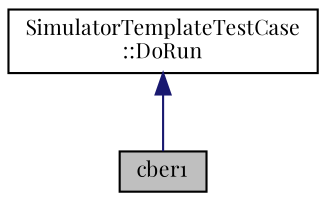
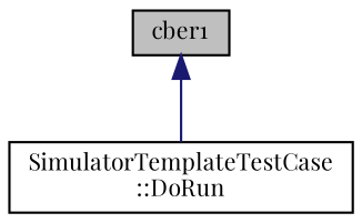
  digraph {
    rankdir=TB
    fontname="Playfair Display"
    node [color=black fontname="Playfair Display" fontsize=10 shape=record style=filled]
    n1 [fillcolor=grey75 fontcolor=black height=0.2 label=cber1 width=0.4]
    n2 [fillcolor=white height=0.2 label="SimulatorTemplateTestCase\l::DoRun" width=0.4]
-   n2 -> n1 [color=midnightblue dir=back fontname="Playfair Display" fontsize=10 labelfontname=Helvetica labelfontsize=10 style=solid]
+   n1 -> n2 [color=midnightblue dir=back fontname="Playfair Display" fontsize=10 labelfontname=Helvetica labelfontsize=10 style=solid]
  }
